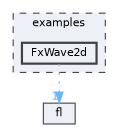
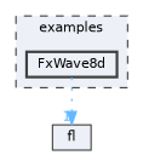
  digraph {
    compound=true
    node [color=grey25 fillcolor="#edf0f7" fontname=Helvetica fontsize=10 shape=box]
-   n1 [height=0.2 label=FxWave2d style="filled,bold" width=0.4]
+   n1 [height=0.2 label=FxWave8d style="filled,bold" width=0.4]
    n2 [height=0.2 label=fl style=filled width=0.4]
    subgraph cluster_1 {
      bgcolor="#edf0f7"
      fontname=Helvetica
      fontsize=10
      label=examples
      pencolor=grey25
      style="filled,dashed"
      n1
    }
    n1 -> n2 [color=steelblue1 fontcolor=steelblue1 fontname=Helvetica fontsize=10 headlabel=1 labeldistance=1.5 labelfontname=Helvetica labelfontsize=10 style=dotted]
  }
